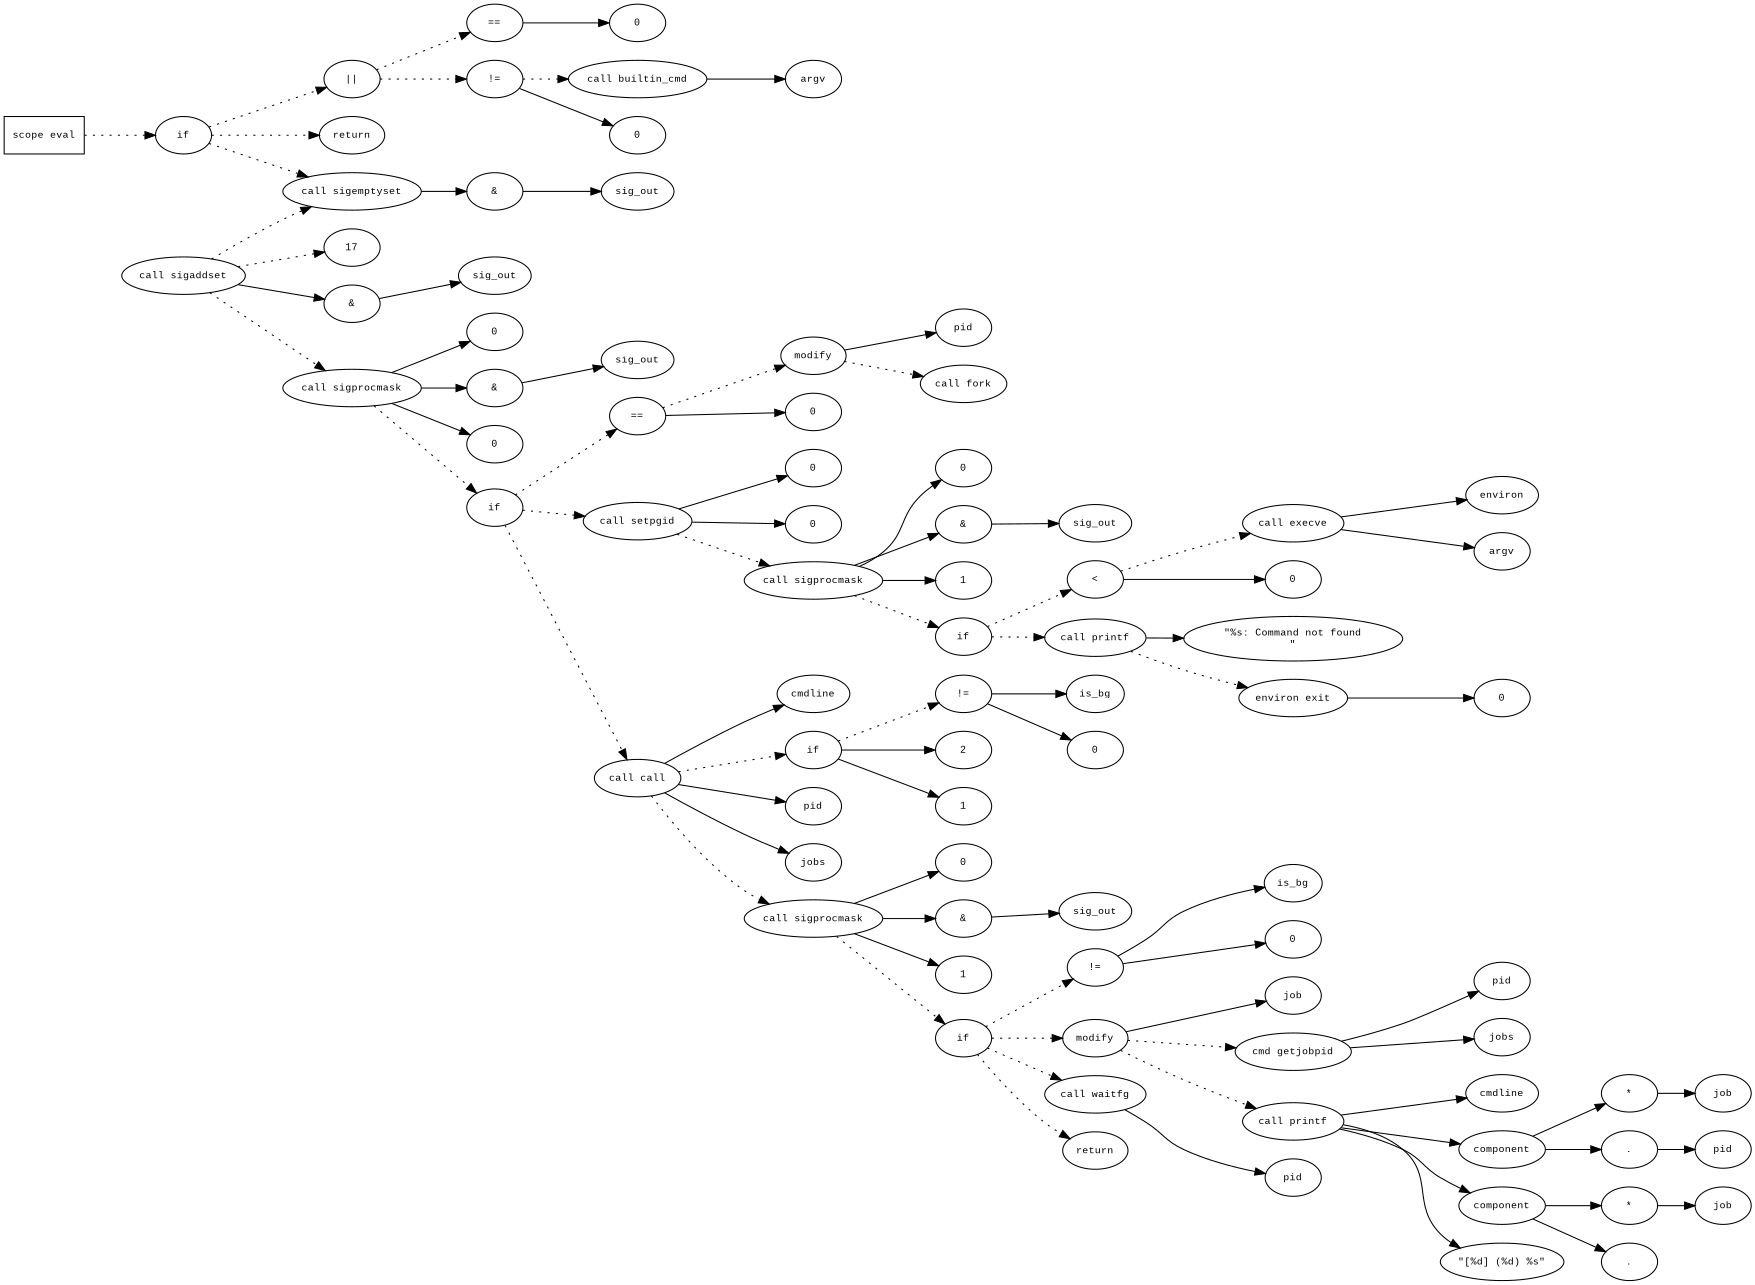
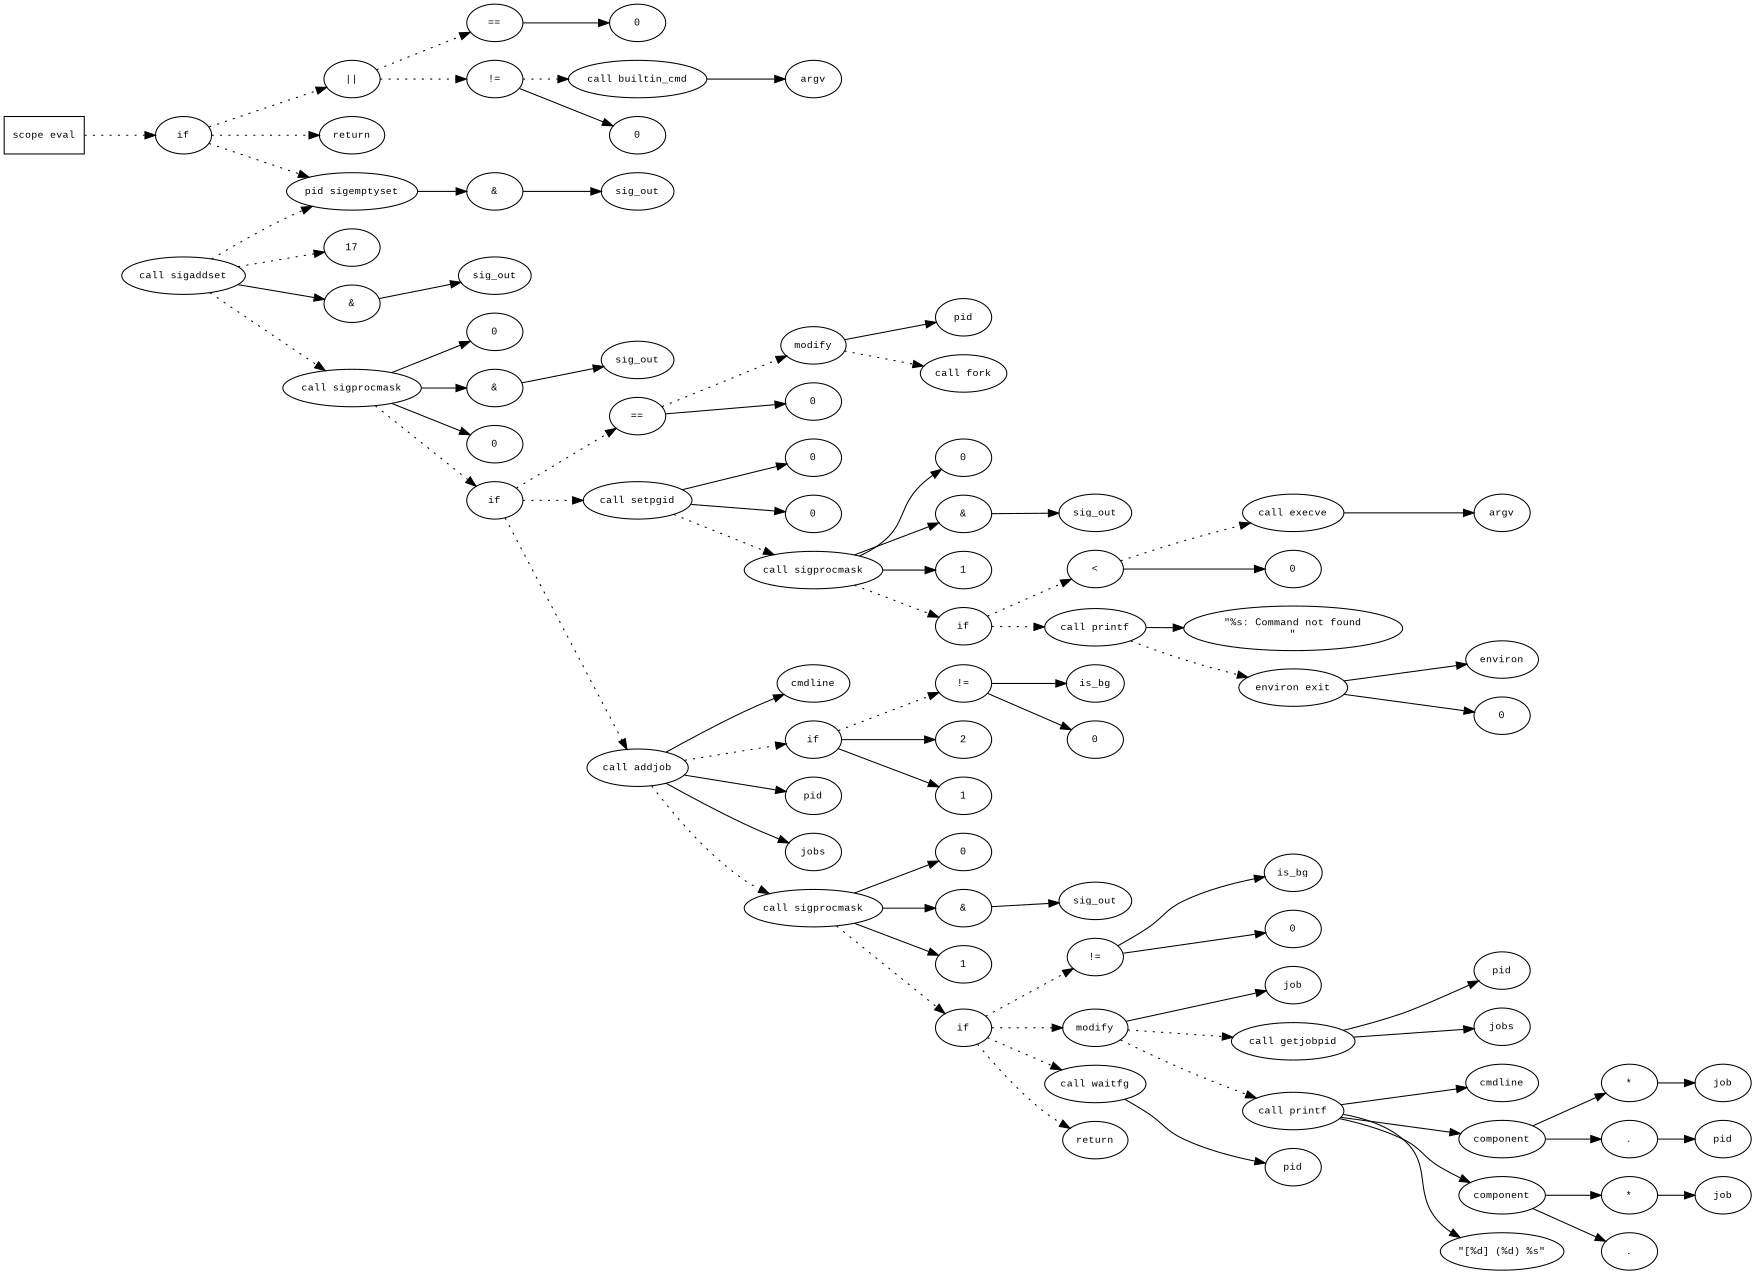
  digraph {
    fontname="Times New Roman"
    fontsize=10
    rankdir=LR
    node [fontname="Courier New" fontsize=10 shape=ellipse]
    edge [fontname="Times New Roman" fontsize=10]
    n1 [label="scope eval" shape=box]
    n2 [label=if]
    n3 [label="||"]
    n4 [label=return]
-   n5 [label="call sigemptyset"]
+   n5 [label="pid sigemptyset"]
    n6 [label="=="]
    n7 [label="!="]
    n8 [label="&"]
    n9 [label=0]
    n10 [label="call builtin_cmd"]
    n11 [label=0]
    n12 [label=argv]
    n13 [label=sig_out]
    n14 [label="call sigaddset"]
    n15 [label=17]
    n16 [label="&"]
    n17 [label="call sigprocmask"]
    n18 [label=sig_out]
    n19 [label=0]
    n20 [label="&"]
    n21 [label=0]
    n22 [label=if]
    n23 [label=sig_out]
    n24 [label="=="]
    n25 [label="call setpgid"]
-   n26 [label="call call"]
+   n26 [label="call addjob"]
    n27 [label=modify]
    n28 [label=0]
    n29 [label=0]
    n30 [label=0]
    n31 [label="call sigprocmask"]
    n32 [label=cmdline]
    n33 [label=if]
    n34 [label=pid]
    n35 [label=jobs]
    n36 [label="call sigprocmask"]
    n37 [label=pid]
    n38 [label="call fork"]
    n39 [label=0]
    n40 [label="&"]
    n41 [label=1]
    n42 [label=if]
    n43 [label=sig_out]
    n44 [label="<"]
    n45 [label="call printf"]
    n46 [label="call execve"]
    n47 [label=0]
    n48 [label="\"%s: Command not found\n\""]
    n49 [label="environ exit"]
    n50 [label=environ]
    n51 [label=argv]
    n52 [label=0]
    n53 [label="!="]
    n54 [label=2]
    n55 [label=1]
    n56 [label=0]
    n57 [label="&"]
    n58 [label=1]
    n59 [label=if]
    n60 [label=is_bg]
    n61 [label=0]
    n62 [label=sig_out]
    n63 [label="!="]
    n64 [label=modify]
    n65 [label="call waitfg"]
    n66 [label=return]
    n67 [label=is_bg]
    n68 [label=0]
    n69 [label=job]
-   n70 [label="cmd getjobpid"]
+   n70 [label="call getjobpid"]
    n71 [label="call printf"]
    n72 [label=pid]
    n73 [label=pid]
    n74 [label=jobs]
    n75 [label=cmdline]
    n76 [label=component]
    n77 [label=component]
    n78 [label="\"[%d] (%d) %s\""]
    n79 [label="*"]
    n80 [label="."]
    n81 [label="*"]
    n82 [label="."]
    n83 [label=job]
    n84 [label=pid]
    n85 [label=job]
    n1 -> n2 [style=dotted]
    n2 -> n3 [style=dotted]
    n2 -> n4 [style=dotted]
    n2 -> n5 [style=dotted]
    n3 -> n6 [style=dotted]
    n3 -> n7 [style=dotted]
    n5 -> n8
    n6 -> n9
    n7 -> n10 [style=dotted]
    n7 -> n11
    n8 -> n13
    n10 -> n12
    n14 -> n5 [style=dotted]
    n14 -> n15 [style=dotted]
    n14 -> n16
    n14 -> n17 [style=dotted]
    n16 -> n18
    n17 -> n19
    n17 -> n20
    n17 -> n21
    n17 -> n22 [style=dotted]
    n20 -> n23
    n22 -> n24 [style=dotted]
    n22 -> n25 [style=dotted]
    n22 -> n26 [style=dotted]
    n24 -> n27 [style=dotted]
    n24 -> n28
    n25 -> n29
    n25 -> n30
    n25 -> n31 [style=dotted]
    n26 -> n32
    n26 -> n33 [style=dotted]
    n26 -> n34
    n26 -> n35
    n26 -> n36 [style=dotted]
    n27 -> n37
    n27 -> n38 [style=dotted]
    n31 -> n39
    n31 -> n40
    n31 -> n41
    n31 -> n42 [style=dotted]
    n33 -> n53 [style=dotted]
    n33 -> n54
    n33 -> n55
    n36 -> n56
    n36 -> n57
    n36 -> n58
    n36 -> n59 [style=dotted]
    n40 -> n43
    n42 -> n44 [style=dotted]
    n42 -> n45 [style=dotted]
    n44 -> n46 [style=dotted]
    n44 -> n47
    n45 -> n48
    n45 -> n49 [style=dotted]
-   n46 -> n50
+   n49 -> n50
    n46 -> n51
    n49 -> n52
    n53 -> n60
    n53 -> n61
    n57 -> n62
    n59 -> n63 [style=dotted]
    n59 -> n64 [style=dotted]
    n59 -> n65 [style=dotted]
    n59 -> n66 [style=dotted]
    n63 -> n67
    n63 -> n68
    n64 -> n69
    n64 -> n70 [style=dotted]
    n64 -> n71 [style=dotted]
    n65 -> n72
    n70 -> n73
    n70 -> n74
    n71 -> n75
    n71 -> n76
    n71 -> n77
    n71 -> n78
    n76 -> n79
    n76 -> n80
    n77 -> n81
    n77 -> n82
    n79 -> n83
    n80 -> n84
    n81 -> n85
  }
